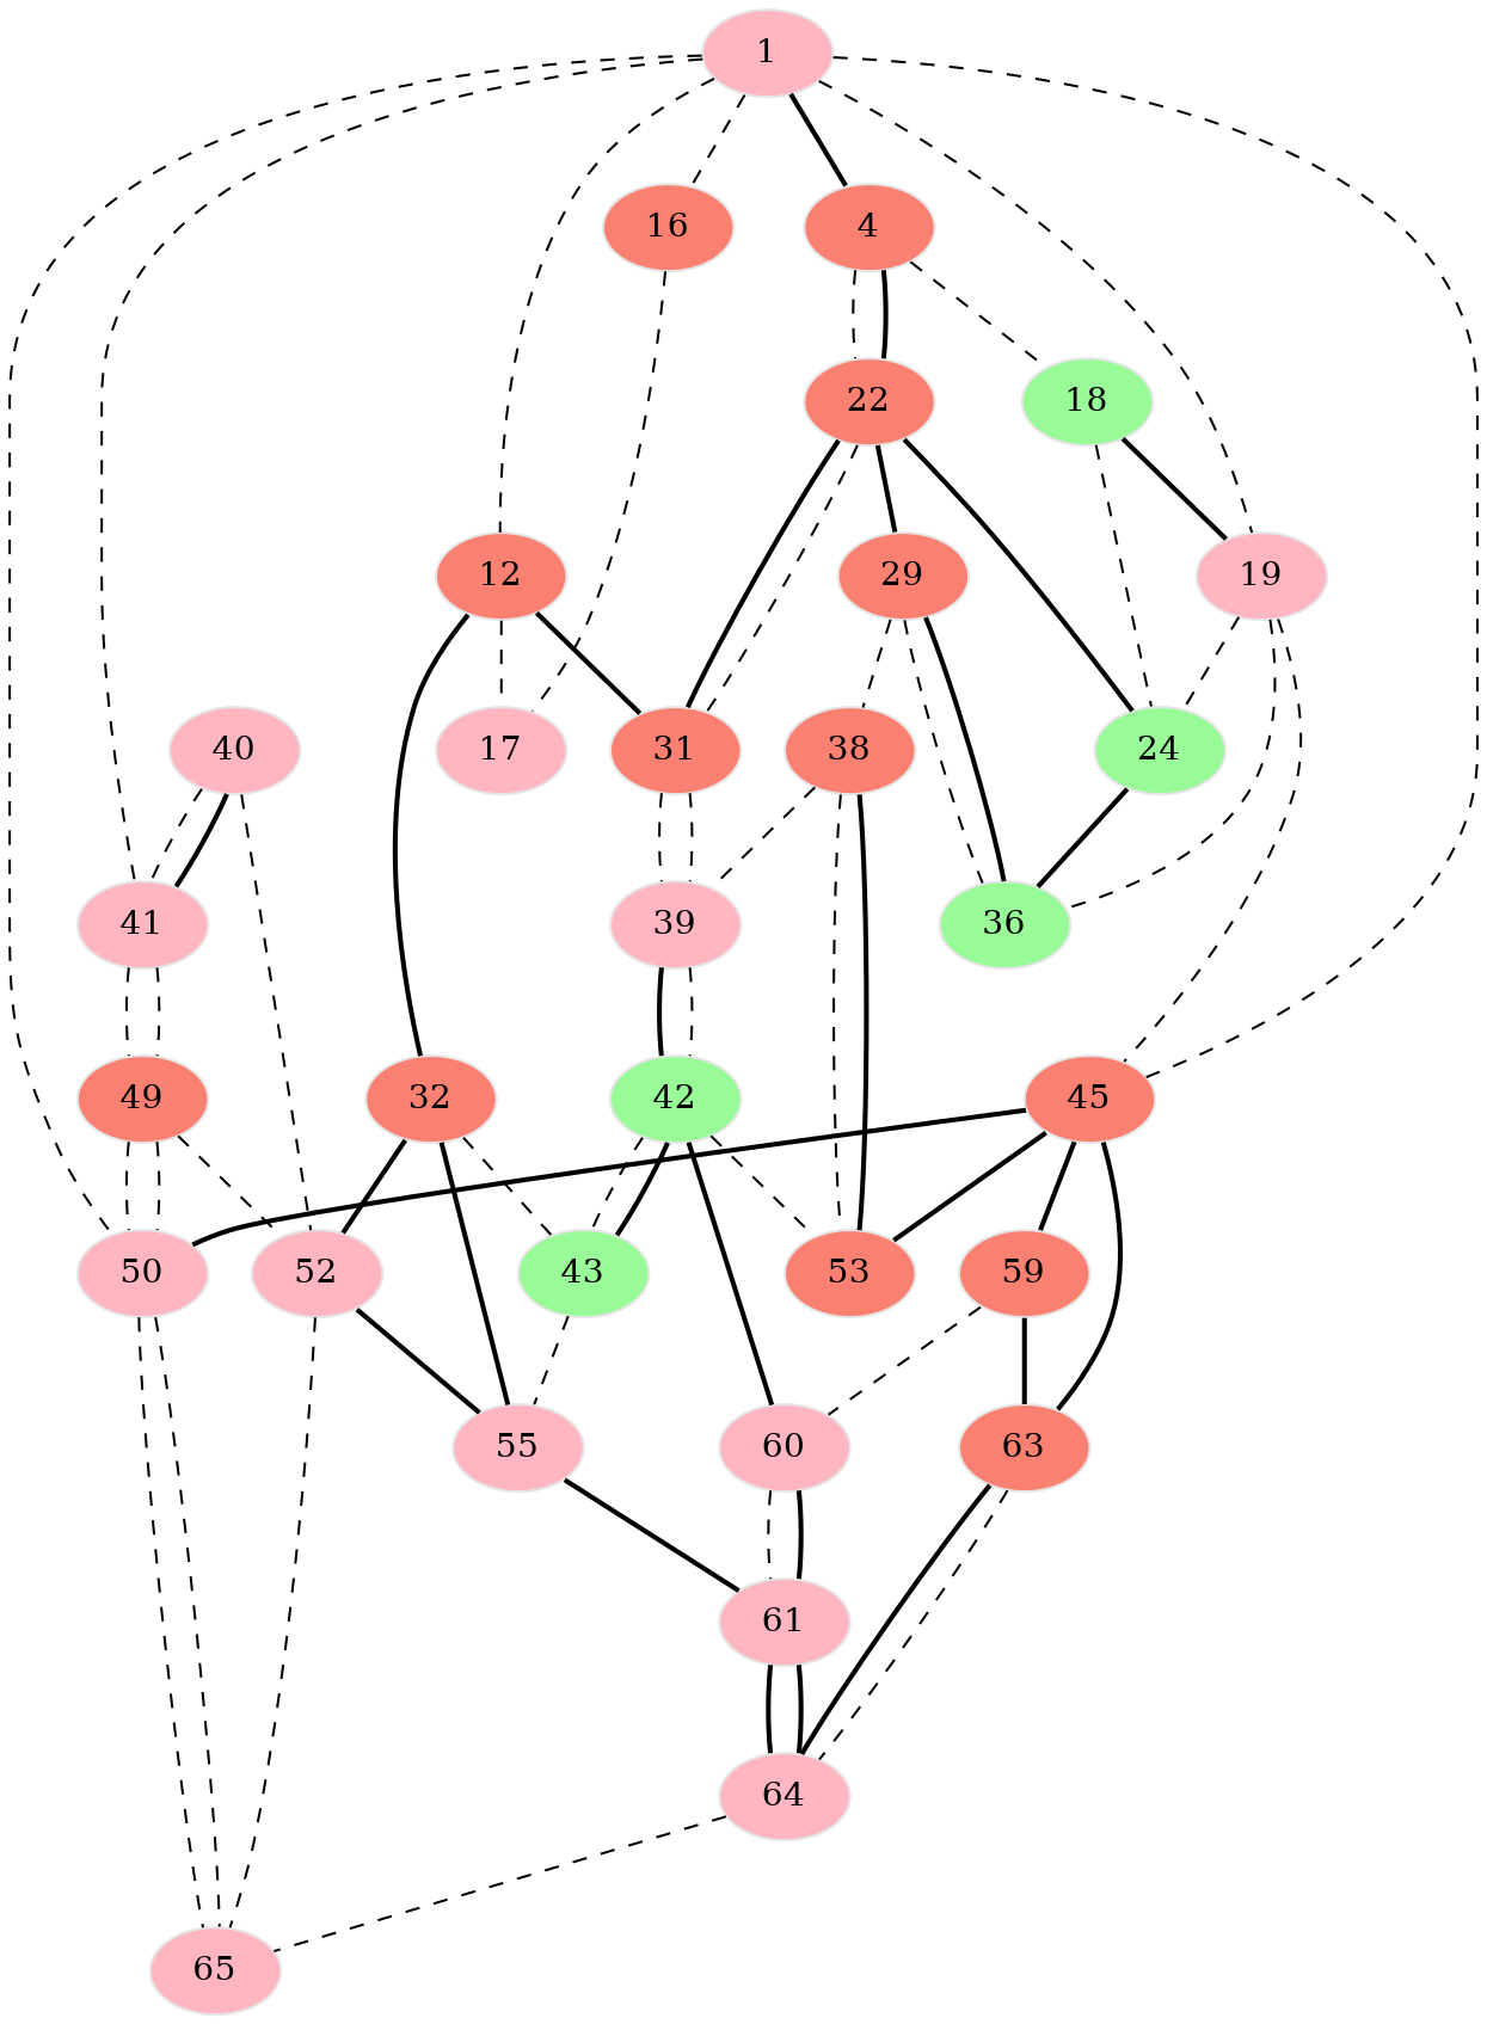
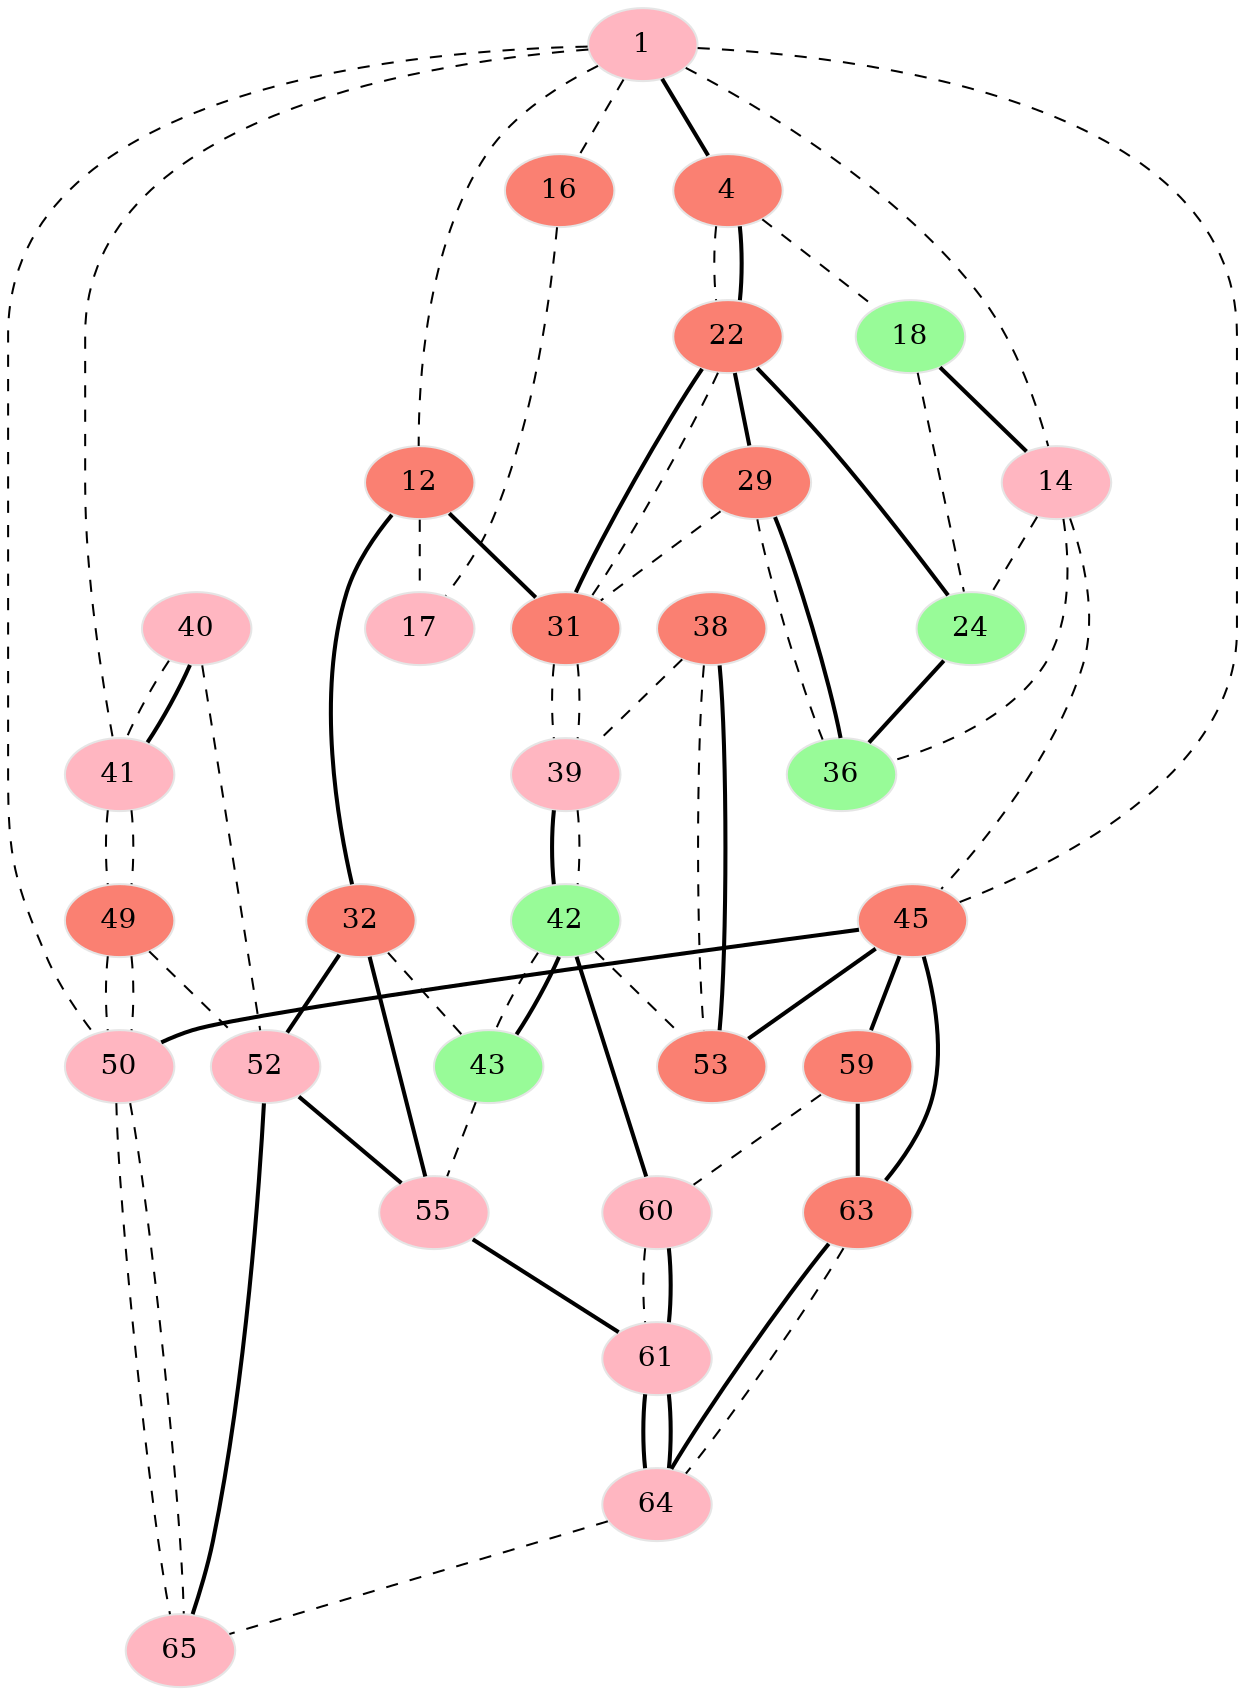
  graph {
    node [color=gray90 fillcolor=lightpink style=filled]
    edge [style=dashed]
    1 [super="+2+7"]
    4 [fillcolor=salmon super="+5"]
    12 [fillcolor=salmon super="+13"]
    16 [fillcolor=salmon]
-   19 [super="+35+20"]
+   19 [super="+35+20" label=14]
    41
    45 [fillcolor=salmon super="+46"]
    50
    18 [fillcolor=palegreen super="+21"]
    22 [fillcolor=salmon super="+23"]
    17
    31 [fillcolor=salmon]
    32 [fillcolor=salmon super="+44"]
    24 [fillcolor=palegreen super="+28"]
    36 [fillcolor=palegreen]
    49 [fillcolor=salmon]
    53 [fillcolor=salmon]
    59 [fillcolor=salmon super="+62"]
    63 [fillcolor=salmon super="+66"]
    65
    29 [fillcolor=salmon super="+30"]
    39
    43 [fillcolor=palegreen]
    52 [super="+54"]
    55 [super="+57"]
    38 [fillcolor=salmon]
    42 [fillcolor=palegreen super="+58"]
    61
    40 [super="+48"]
    60
    64
    1 -- 4 [style=bold weight=2]
    1 -- 12
    1 -- 16
    1 -- 19
    1 -- 41
    1 -- 45
    1 -- 50
    4 -- 18 [weight=2]
    4 -- 22
    4 -- 22 [style=bold]
    12 -- 17
    12 -- 31 [style=bold]
    12 -- 32 [style=bold]
    16 -- 17
    19 -- 45
    19 -- 24
    19 -- 36
    41 -- 49
    41 -- 49
    45 -- 50 [style=bold]
    45 -- 53 [style=bold]
    45 -- 59 [style=bold]
    45 -- 63 [style=bold]
    50 -- 65
    50 -- 65
    18 -- 19 [style=bold]
    18 -- 24
    22 -- 31 [style=bold]
    22 -- 31
    22 -- 24 [style=bold]
    22 -- 29 [style=bold]
    31 -- 39
    31 -- 39
    32 -- 43
    32 -- 52 [style=bold]
    32 -- 55 [style=bold]
    24 -- 36 [style=bold]
    49 -- 50
    49 -- 50
    49 -- 52
    59 -- 63 [style=bold weight=2]
    59 -- 60
    63 -- 64 [style=bold]
    63 -- 64
    29 -- 36 [weight=2]
    29 -- 36 [style=bold]
-   29 -- 38
+   29 -- 31
    39 -- 42 [style=bold]
    39 -- 42
    43 -- 55
-   52 -- 65
+   52 -- 65 [style=bold]
    52 -- 55 [style=bold]
    55 -- 61 [style=bold]
    38 -- 53
    38 -- 53 [style=bold]
    38 -- 39
    42 -- 53
    42 -- 43
    42 -- 43 [style=bold]
    42 -- 60 [style=bold]
    61 -- 64 [style=bold]
    61 -- 64 [style=bold]
    40 -- 41
    40 -- 41 [style=bold]
    40 -- 52
    60 -- 61
    60 -- 61 [style=bold]
    64 -- 65
  }
